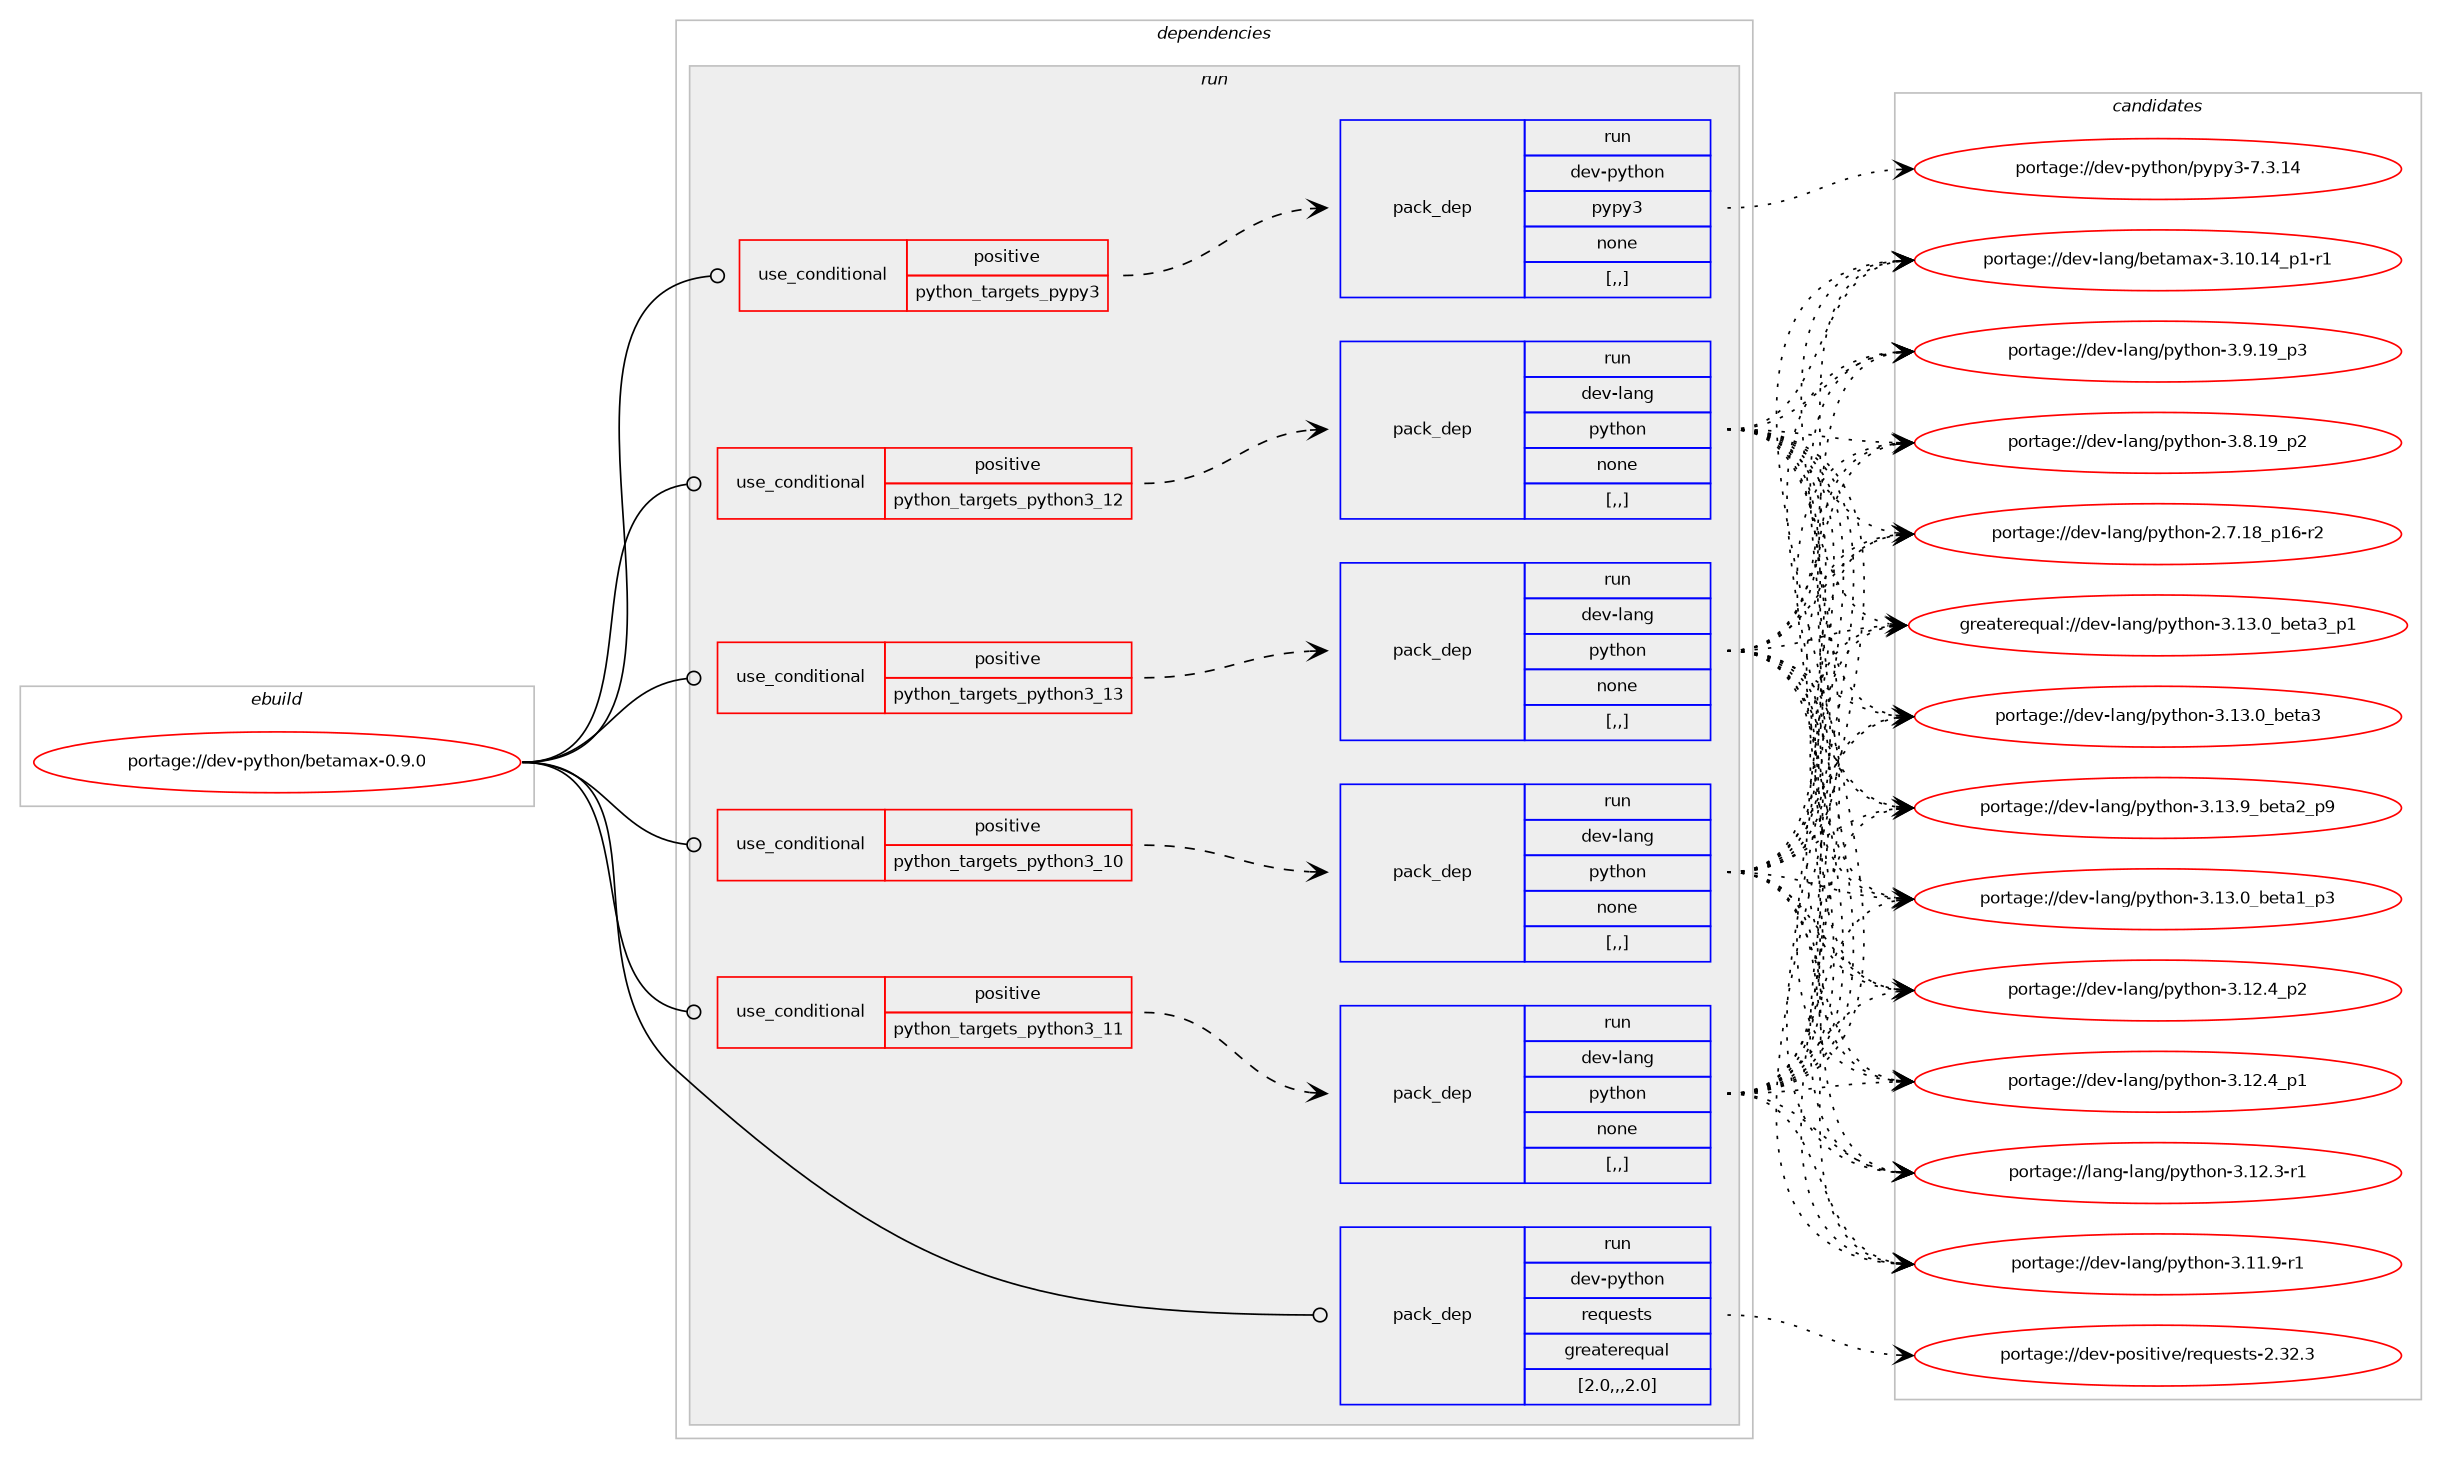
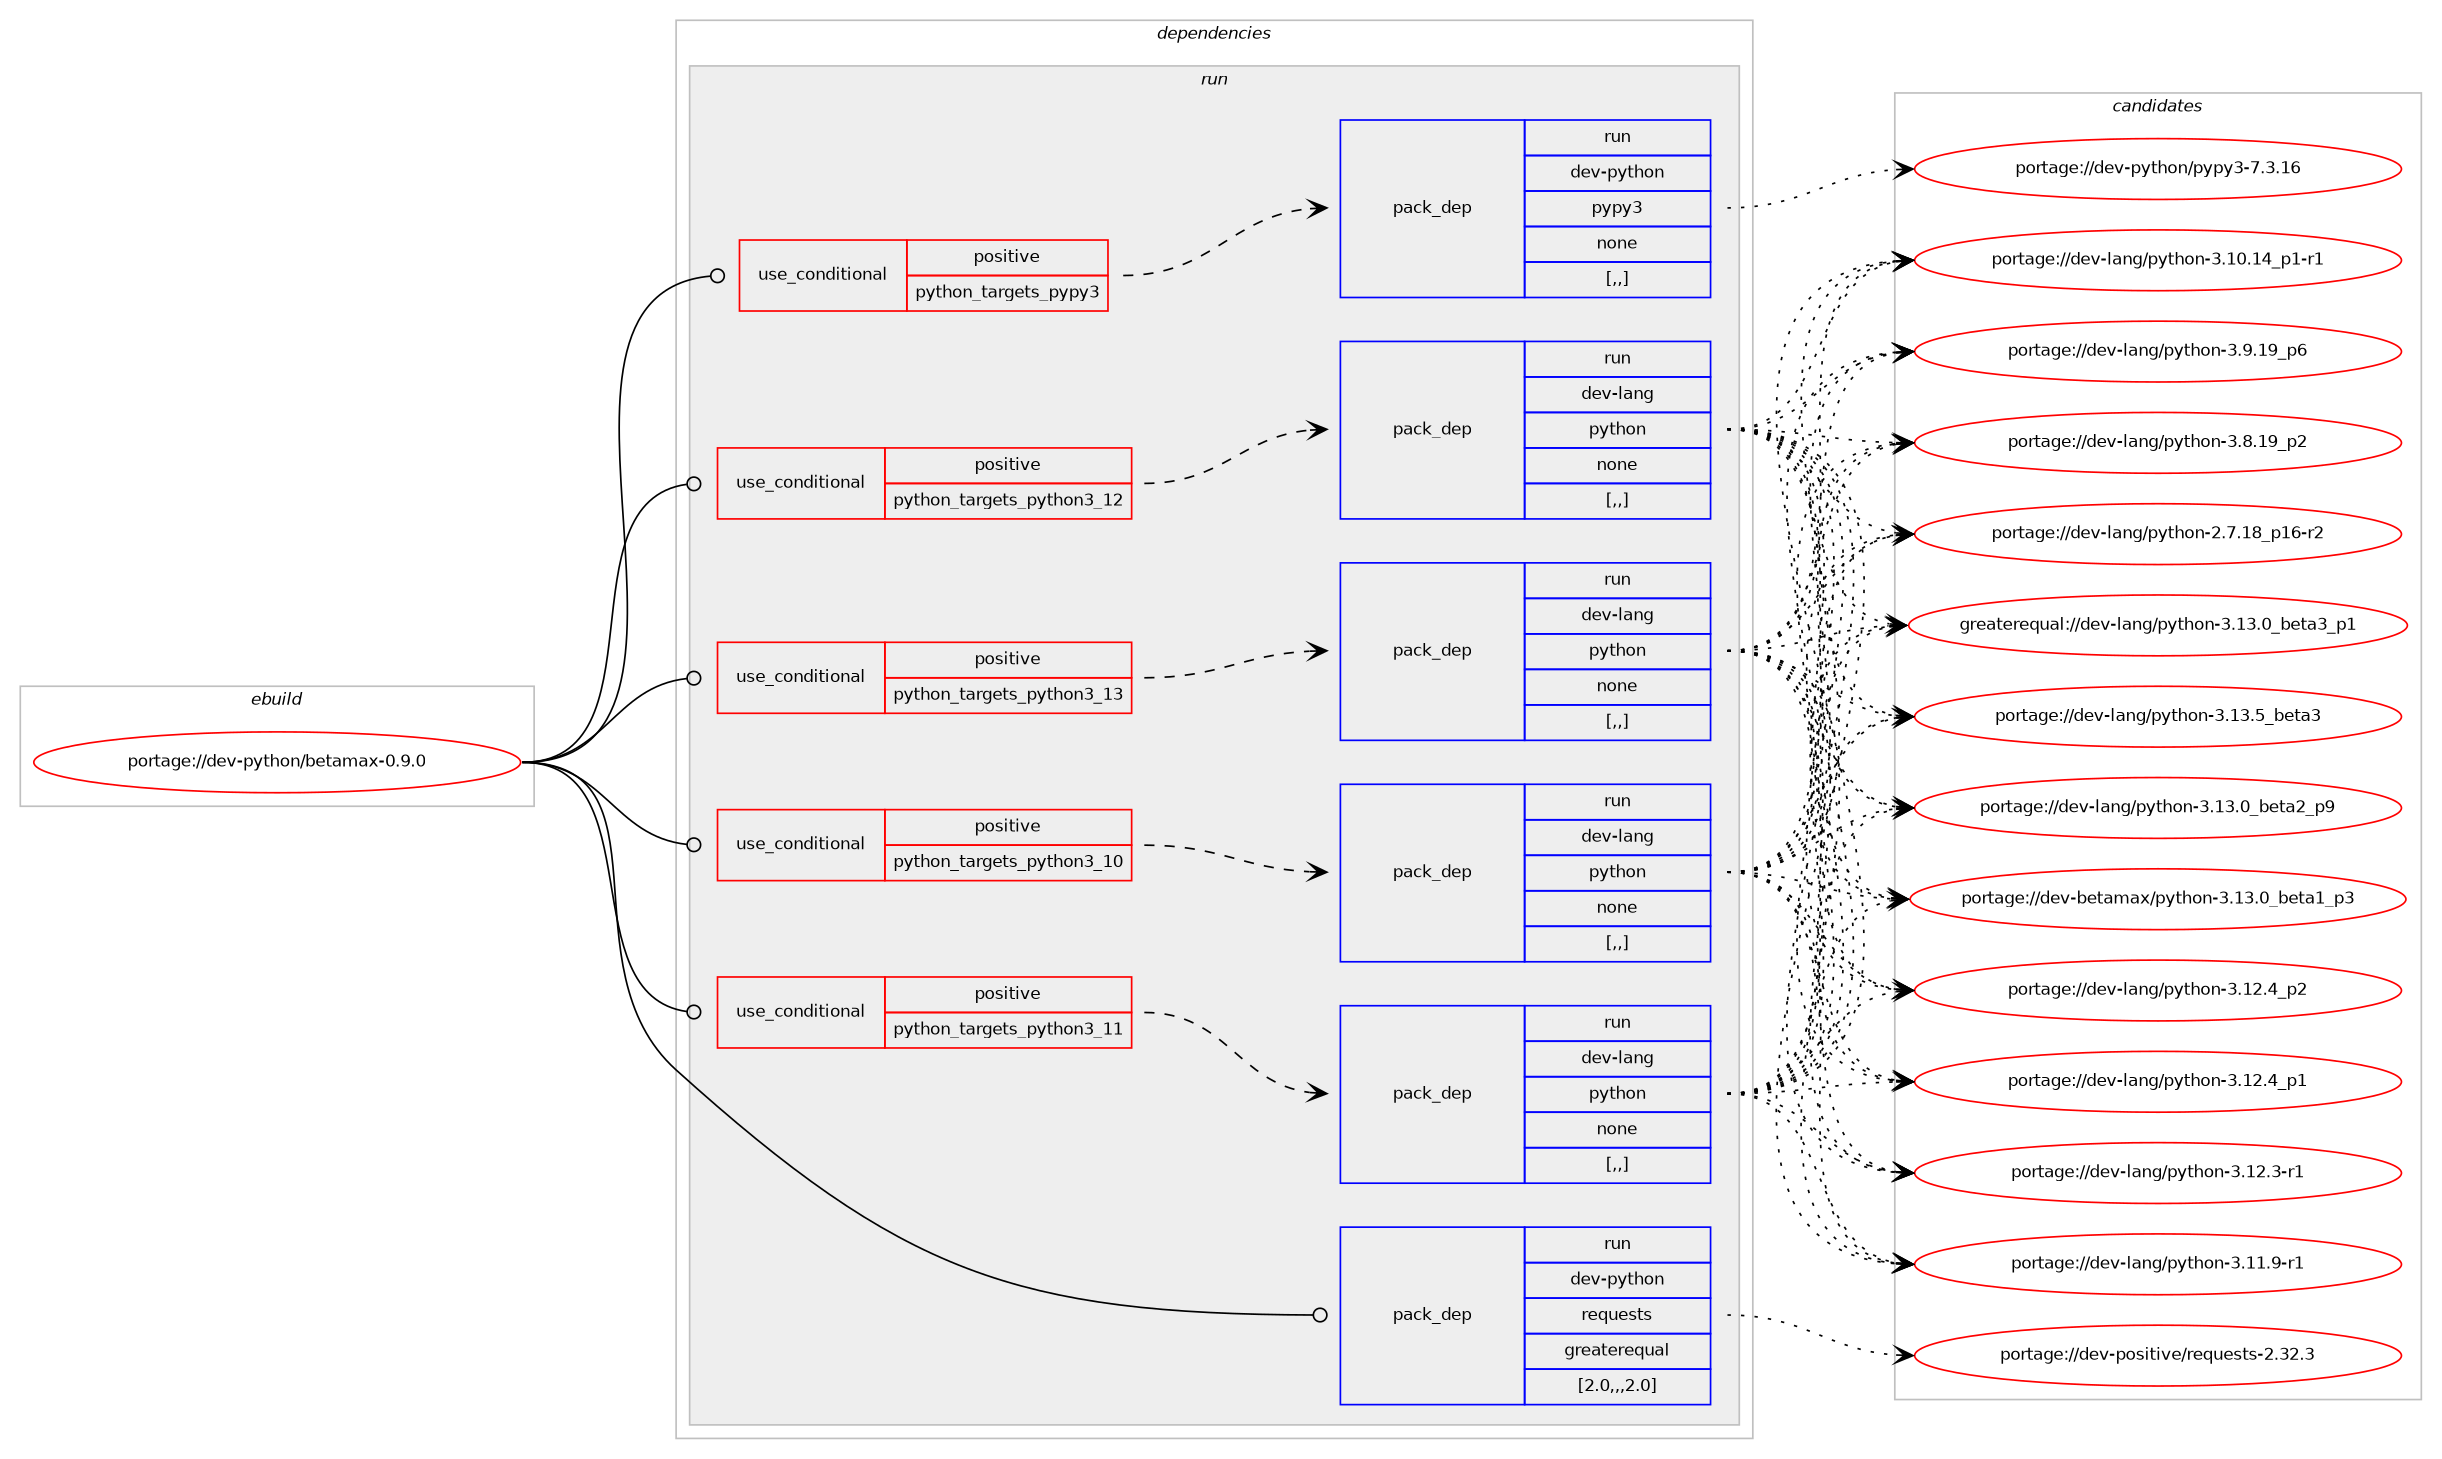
  digraph {
    compound=true
    concentrate=true
    fontname=Helvetica
    fontsize=10
    newrank=true
    rankdir=LR
    ranksep=1.5
    node [color=red fontname=Helvetica fontsize=10]
    edge [arrowhead=vee headport=w style=dotted tailport=e weight=100]
    n1 [label="portage://dev-python/betamax-0.9.0" width=4]
    n2 [color=blue label=<<TABLE BORDER="0" CELLBORDER="1" CELLSPACING="0" CELLPADDING="4" WIDTH="220"><TR><TD ROWSPAN="6" CELLPADDING="30">pack_dep</TD></TR><TR><TD WIDTH="110">run</TD></TR><TR><TD>dev-python</TD></TR><TR><TD>pypy3</TD></TR><TR><TD>none</TD></TR><TR><TD>[,,]</TD></TR></TABLE>> shape=none]
    n3 [label=<<TABLE BORDER="0" CELLBORDER="1" CELLSPACING="0" CELLPADDING="4"><TR><TD ROWSPAN="3" CELLPADDING="10">use_conditional</TD></TR><TR><TD>positive</TD></TR><TR><TD>python_targets_pypy3</TD></TR></TABLE>> shape=none]
    n4 [color=blue label=<<TABLE BORDER="0" CELLBORDER="1" CELLSPACING="0" CELLPADDING="4" WIDTH="220"><TR><TD ROWSPAN="6" CELLPADDING="30">pack_dep</TD></TR><TR><TD WIDTH="110">run</TD></TR><TR><TD>dev-lang</TD></TR><TR><TD>python</TD></TR><TR><TD>none</TD></TR><TR><TD>[,,]</TD></TR></TABLE>> shape=none]
    n5 [label=<<TABLE BORDER="0" CELLBORDER="1" CELLSPACING="0" CELLPADDING="4"><TR><TD ROWSPAN="3" CELLPADDING="10">use_conditional</TD></TR><TR><TD>positive</TD></TR><TR><TD>python_targets_python3_10</TD></TR></TABLE>> shape=none]
    n6 [color=blue label=<<TABLE BORDER="0" CELLBORDER="1" CELLSPACING="0" CELLPADDING="4" WIDTH="220"><TR><TD ROWSPAN="6" CELLPADDING="30">pack_dep</TD></TR><TR><TD WIDTH="110">run</TD></TR><TR><TD>dev-lang</TD></TR><TR><TD>python</TD></TR><TR><TD>none</TD></TR><TR><TD>[,,]</TD></TR></TABLE>> shape=none]
    n7 [label=<<TABLE BORDER="0" CELLBORDER="1" CELLSPACING="0" CELLPADDING="4"><TR><TD ROWSPAN="3" CELLPADDING="10">use_conditional</TD></TR><TR><TD>positive</TD></TR><TR><TD>python_targets_python3_11</TD></TR></TABLE>> shape=none]
    n8 [color=blue label=<<TABLE BORDER="0" CELLBORDER="1" CELLSPACING="0" CELLPADDING="4" WIDTH="220"><TR><TD ROWSPAN="6" CELLPADDING="30">pack_dep</TD></TR><TR><TD WIDTH="110">run</TD></TR><TR><TD>dev-lang</TD></TR><TR><TD>python</TD></TR><TR><TD>none</TD></TR><TR><TD>[,,]</TD></TR></TABLE>> shape=none]
    n9 [label=<<TABLE BORDER="0" CELLBORDER="1" CELLSPACING="0" CELLPADDING="4"><TR><TD ROWSPAN="3" CELLPADDING="10">use_conditional</TD></TR><TR><TD>positive</TD></TR><TR><TD>python_targets_python3_12</TD></TR></TABLE>> shape=none]
    n10 [color=blue label=<<TABLE BORDER="0" CELLBORDER="1" CELLSPACING="0" CELLPADDING="4" WIDTH="220"><TR><TD ROWSPAN="6" CELLPADDING="30">pack_dep</TD></TR><TR><TD WIDTH="110">run</TD></TR><TR><TD>dev-lang</TD></TR><TR><TD>python</TD></TR><TR><TD>none</TD></TR><TR><TD>[,,]</TD></TR></TABLE>> shape=none]
    n11 [label=<<TABLE BORDER="0" CELLBORDER="1" CELLSPACING="0" CELLPADDING="4"><TR><TD ROWSPAN="3" CELLPADDING="10">use_conditional</TD></TR><TR><TD>positive</TD></TR><TR><TD>python_targets_python3_13</TD></TR></TABLE>> shape=none]
    n12 [color=blue label=<<TABLE BORDER="0" CELLBORDER="1" CELLSPACING="0" CELLPADDING="4" WIDTH="220"><TR><TD ROWSPAN="6" CELLPADDING="30">pack_dep</TD></TR><TR><TD WIDTH="110">run</TD></TR><TR><TD>dev-python</TD></TR><TR><TD>requests</TD></TR><TR><TD>greaterequal</TD></TR><TR><TD>[2.0,,,2.0]</TD></TR></TABLE>> shape=none]
-   n13 [label="portage://dev-python/pypy3-7.3.14" width=4]
+   n13 [label="portage://dev-python/pypy3-7.3.16" width=4]
    n14 [label="greaterequal://dev-lang/python-3.13.0_beta3_p1" width=4]
-   n15 [label="portage://dev-lang/python-3.13.0_beta3" width=4]
-   n16 [label="portage://dev-lang/python-3.13.9_beta2_p9" width=4]
-   n17 [label="portage://dev-lang/python-3.13.0_beta1_p3" width=4]
+   n15 [label="portage://dev-lang/python-3.13.5_beta3" width=4]
+   n16 [label="portage://dev-lang/python-3.13.0_beta2_p9" width=4]
+   n17 [label="portage://dev-betamax/python-3.13.0_beta1_p3" width=4]
    n18 [label="portage://dev-lang/python-3.12.4_p2" width=4]
    n19 [label="portage://dev-lang/python-3.12.4_p1" width=4]
-   n20 [label="portage://lang-lang/python-3.12.3-r1" width=4]
+   n20 [label="portage://dev-lang/python-3.12.3-r1" width=4]
    n21 [label="portage://dev-lang/python-3.11.9-r1" width=4]
-   n22 [label="portage://dev-lang/betamax-3.10.14_p1-r1" width=4]
-   n23 [label="portage://dev-lang/python-3.9.19_p3" width=4]
+   n22 [label="portage://dev-lang/python-3.10.14_p1-r1" width=4]
+   n23 [label="portage://dev-lang/python-3.9.19_p6" width=4]
    n24 [label="portage://dev-lang/python-3.8.19_p2" width=4]
    n25 [label="portage://dev-lang/python-2.7.18_p16-r2" width=4]
    n26 [label="portage://dev-positive/requests-2.32.3" width=4]
    subgraph cluster_1 {
      color=gray
      label=<<i>ebuild</i>>
      n1
    }
    subgraph cluster_2 {
      color=gray
      label=<<i>dependencies</i>>
      subgraph cluster_3 {
        color=gray
        fillcolor="#eeeeee"
        label=<<i>compile</i>>
        style=filled
      }
      subgraph cluster_4 {
        color=gray
        fillcolor="#eeeeee"
        label=<<i>compile and run</i>>
        style=filled
      }
      subgraph cluster_5 {
        color=gray
        fillcolor="#eeeeee"
        label=<<i>run</i>>
        style=filled
        subgraph sub_6 {
          color=gray
          fillcolor="#eeeeee"
          label=<<i>run</i>>
          style=filled
          n3
          subgraph sub_7 {
            color=gray
            fillcolor="#eeeeee"
            label=<<i>run</i>>
            style=filled
            n2
          }
        }
        subgraph sub_8 {
          color=gray
          fillcolor="#eeeeee"
          label=<<i>run</i>>
          style=filled
          n5
          subgraph sub_9 {
            color=gray
            fillcolor="#eeeeee"
            label=<<i>run</i>>
            style=filled
            n4
          }
        }
        subgraph sub_10 {
          color=gray
          fillcolor="#eeeeee"
          label=<<i>run</i>>
          style=filled
          n7
          subgraph sub_11 {
            color=gray
            fillcolor="#eeeeee"
            label=<<i>run</i>>
            style=filled
            n6
          }
        }
        subgraph sub_12 {
          color=gray
          fillcolor="#eeeeee"
          label=<<i>run</i>>
          style=filled
          n9
          subgraph sub_13 {
            color=gray
            fillcolor="#eeeeee"
            label=<<i>run</i>>
            style=filled
            n8
          }
        }
        subgraph sub_14 {
          color=gray
          fillcolor="#eeeeee"
          label=<<i>run</i>>
          style=filled
          n11
          subgraph sub_15 {
            color=gray
            fillcolor="#eeeeee"
            label=<<i>run</i>>
            style=filled
            n10
          }
        }
        subgraph sub_16 {
          color=gray
          fillcolor="#eeeeee"
          label=<<i>run</i>>
          style=filled
          n12
        }
      }
    }
    subgraph cluster_17 {
      color=gray
      label=<<i>candidates</i>>
      rank=same
      subgraph sub_18 {
        color=black
        label=<<i>candidates</i>>
        nodesep=1
        rank=same
        n13
      }
      subgraph sub_19 {
        color=black
        label=<<i>candidates</i>>
        nodesep=1
        rank=same
        n14
        n15
        n16
        n17
        n18
        n19
        n20
        n21
        n22
        n23
        n24
        n25
      }
      subgraph sub_20 {
        color=black
        label=<<i>candidates</i>>
        nodesep=1
        rank=same
        n14
        n15
        n16
        n17
        n18
        n19
        n20
        n21
        n22
        n23
        n24
        n25
      }
      subgraph sub_21 {
        color=black
        label=<<i>candidates</i>>
        nodesep=1
        rank=same
        n14
        n15
        n16
        n17
        n18
        n19
        n20
        n21
        n22
        n23
        n24
        n25
      }
      subgraph sub_22 {
        color=black
        label=<<i>candidates</i>>
        nodesep=1
        rank=same
        n14
        n15
        n16
        n17
        n18
        n19
        n20
        n21
        n22
        n23
        n24
        n25
      }
      subgraph sub_23 {
        color=black
        label=<<i>candidates</i>>
        nodesep=1
        rank=same
        n26
      }
    }
    n1 -> n3 [arrowhead=odot style=solid weight=20]
    n1 -> n5 [arrowhead=odot style=solid weight=20]
    n1 -> n7 [arrowhead=odot style=solid weight=20]
    n1 -> n9 [arrowhead=odot style=solid weight=20]
    n1 -> n11 [arrowhead=odot style=solid weight=20]
    n1 -> n12 [arrowhead=odot style=solid weight=20]
    n2 -> n13
    n3 -> n2 [style=dashed weight=20]
    n4 -> n14
    n4 -> n15
    n4 -> n16
    n4 -> n17
    n4 -> n18
    n4 -> n19
    n4 -> n20
    n4 -> n21
    n4 -> n22
    n4 -> n23
    n4 -> n24
    n4 -> n25
    n5 -> n4 [style=dashed weight=20]
    n6 -> n14
    n6 -> n15
    n6 -> n16
    n6 -> n17
    n6 -> n18
    n6 -> n19
    n6 -> n20
    n6 -> n21
    n6 -> n22
    n6 -> n23
    n6 -> n24
    n6 -> n25
    n7 -> n6 [style=dashed weight=20]
    n8 -> n14
    n8 -> n15
    n8 -> n16
    n8 -> n17
    n8 -> n18
    n8 -> n19
    n8 -> n20
    n8 -> n21
    n8 -> n22
    n8 -> n23
    n8 -> n24
    n8 -> n25
    n9 -> n8 [style=dashed weight=20]
    n10 -> n14
    n10 -> n15
    n10 -> n16
    n10 -> n17
    n10 -> n18
    n10 -> n19
    n10 -> n20
    n10 -> n21
    n10 -> n22
    n10 -> n23
    n10 -> n24
    n10 -> n25
    n11 -> n10 [style=dashed weight=20]
    n12 -> n26
  }
